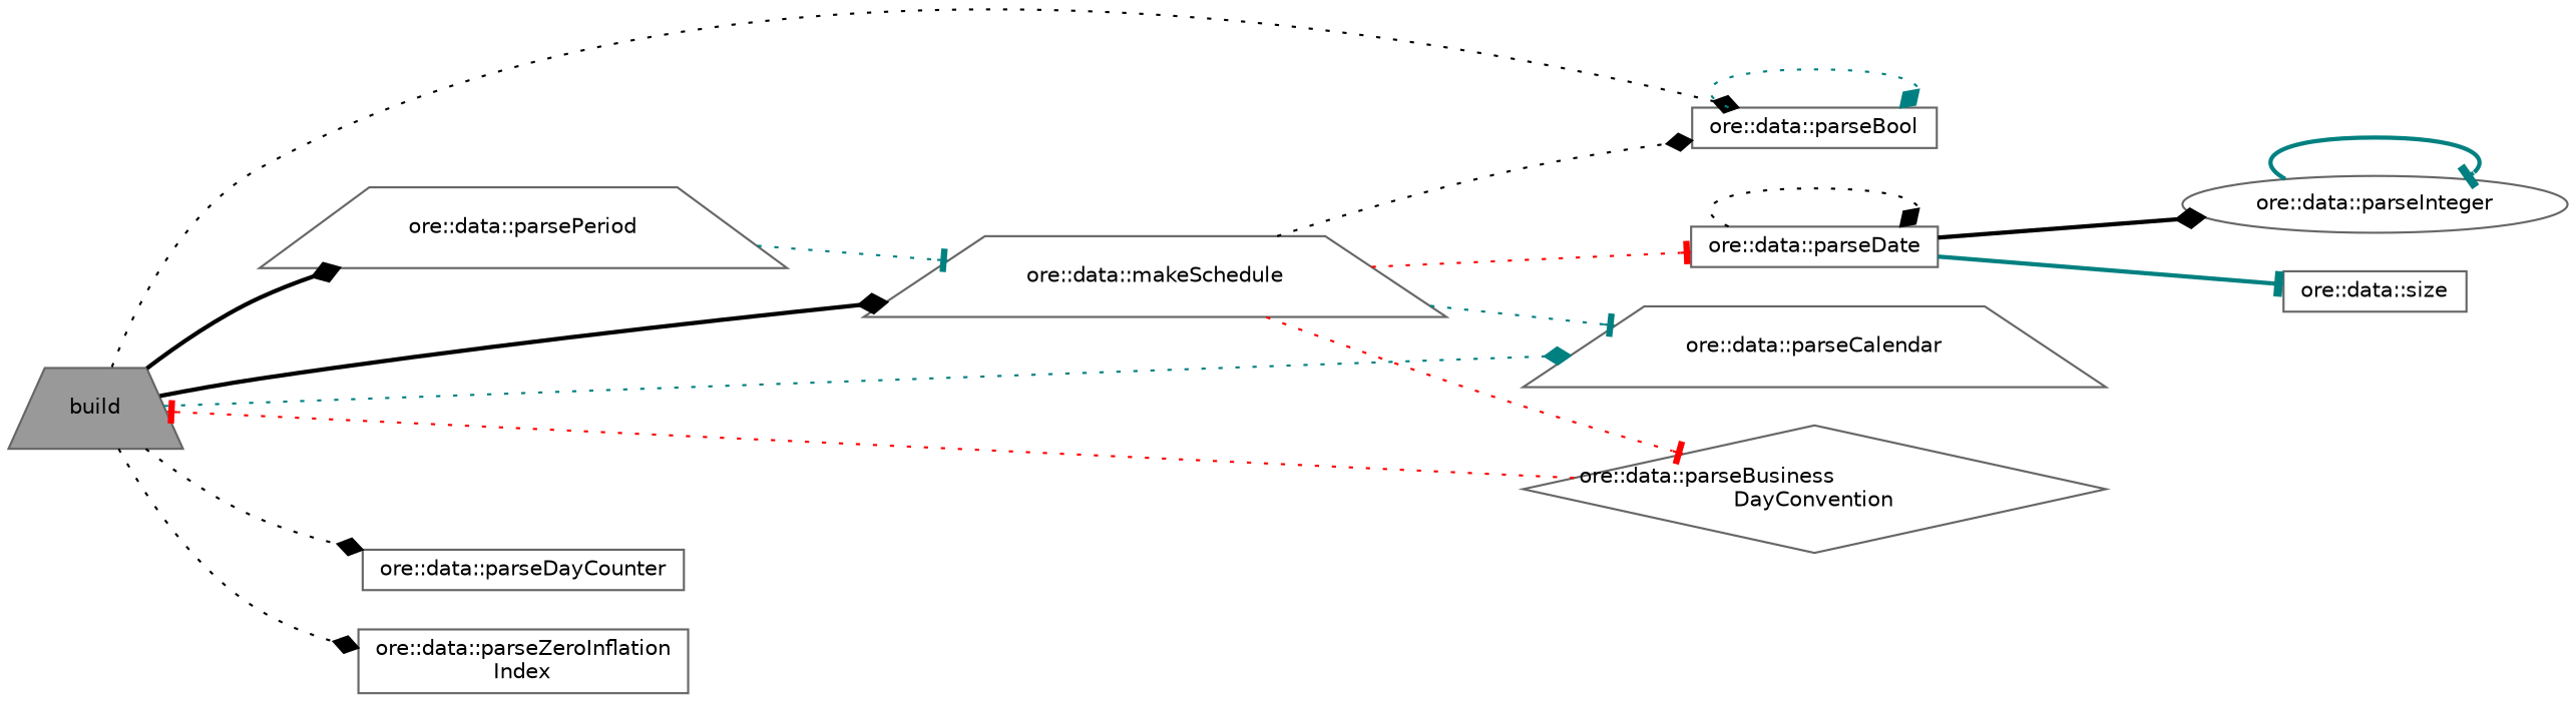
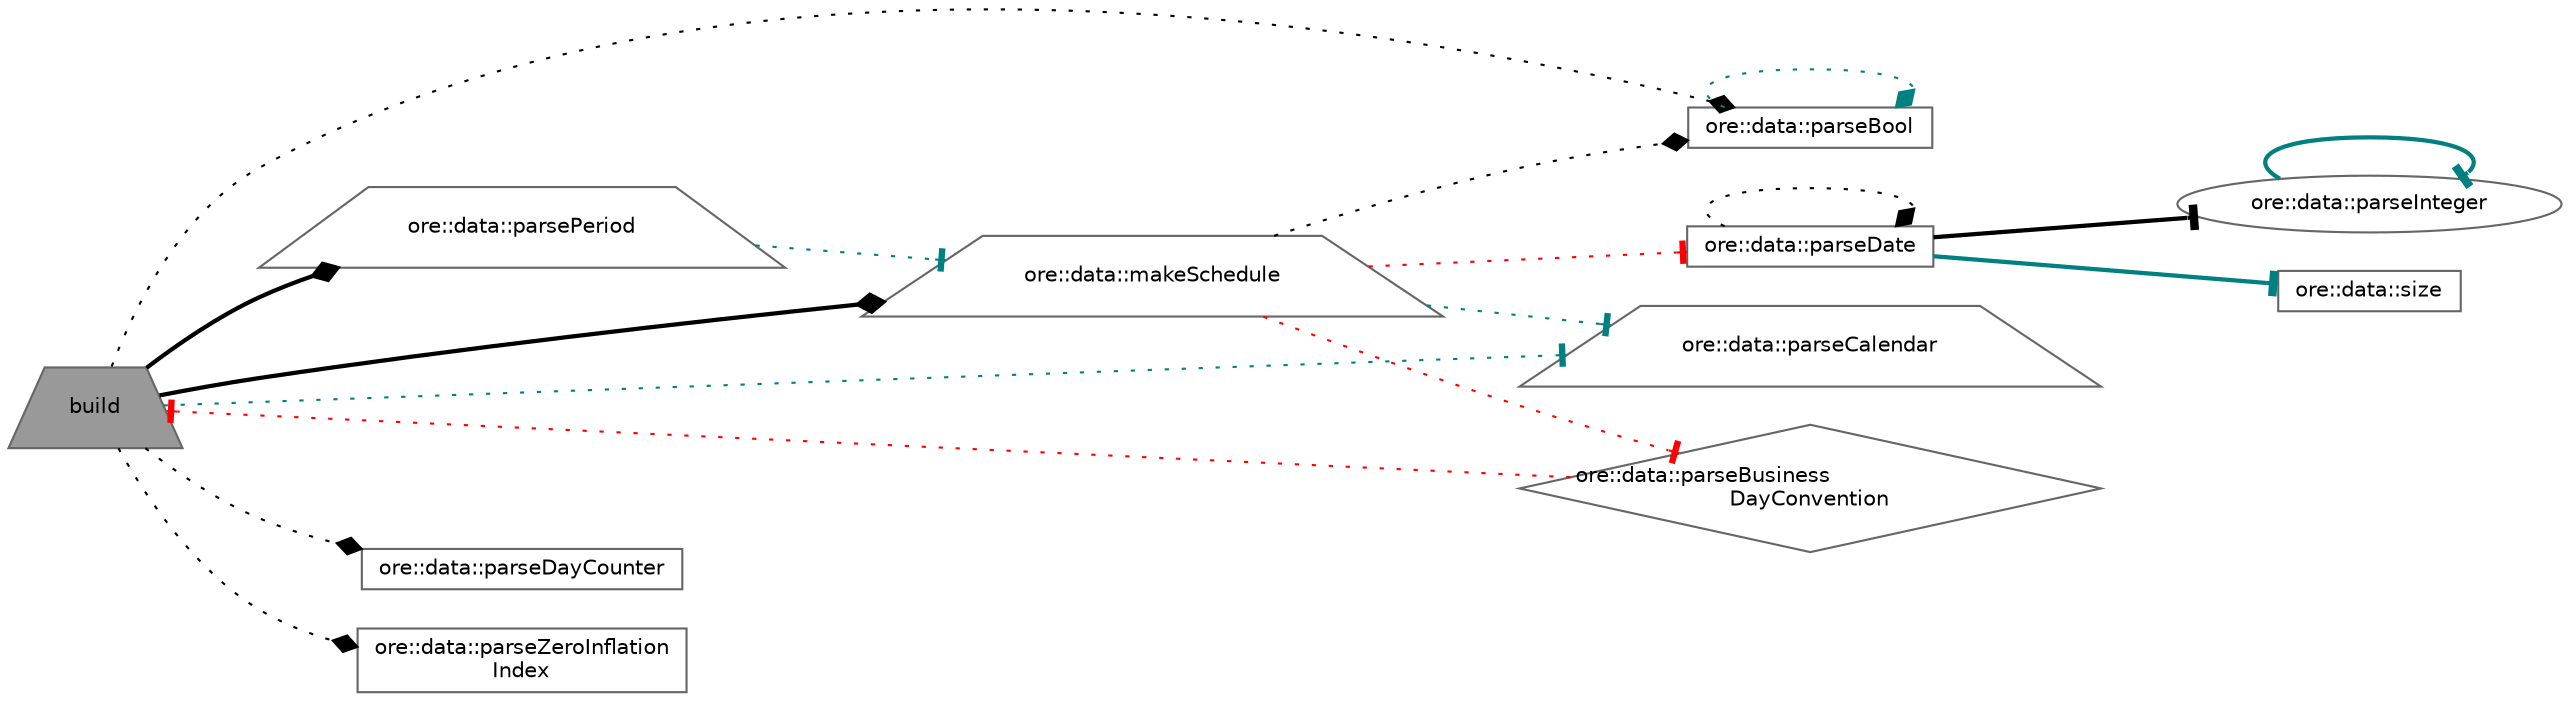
  digraph {
    rankdir=LR
    node [color=grey40 fillcolor=white fontname=Helvetica fontsize=10 shape=box style=filled]
    edge [arrowhead=diamond color=black fontname=Helvetica fontsize=10 labelfontname=Helvetica labelfontsize=10 style=dotted]
    n1 [color=gray40 fillcolor=grey60 fontcolor=black height=0.2 label=build shape=trapezium width=0.4]
    n2 [height=0.2 label="ore::data::makeSchedule" shape=trapezium width=0.4]
    n3 [height=0.2 label="ore::data::parseBool" width=0.4]
    n4 [height=0.2 label="ore::data::parseCalendar" shape=trapezium width=0.4]
    n5 [height=0.2 label="ore::data::parsePeriod" shape=trapezium width=0.4]
    n6 [height=0.2 label="ore::data::parseDayCounter" width=0.4]
    n7 [height=0.2 label="ore::data::parseZeroInflation\lIndex" width=0.4]
    n8 [height=0.2 label="ore::data::parseBusiness\lDayConvention" shape=diamond width=0.4]
    n9 [height=0.2 label="ore::data::parseDate" width=0.4]
    n10 [height=0.2 label="ore::data::parseInteger" shape=ellipse width=0.4]
    n11 [height=0.2 label="ore::data::size" width=0.4]
    n1 -> n2 [style=bold]
    n1 -> n3
-   n1 -> n4 [color=teal]
+   n1 -> n4 [arrowhead=tee color=teal]
    n1 -> n5 [style=bold]
    n1 -> n6
    n1 -> n7
    n2 -> n3
    n2 -> n4 [arrowhead=tee color=teal]
    n2 -> n8 [arrowhead=tee color=red]
    n2 -> n9 [arrowhead=tee color=red]
    n3 -> n3 [color=teal]
    n5 -> n2 [arrowhead=tee color=teal]
    n8 -> n1 [arrowhead=tee color=red]
    n9 -> n9
-   n9 -> n10 [style=bold]
+   n9 -> n10 [arrowhead=tee style=bold]
    n9 -> n11 [arrowhead=tee color=teal style=bold]
    n10 -> n10 [arrowhead=tee color=teal style=bold]
  }
